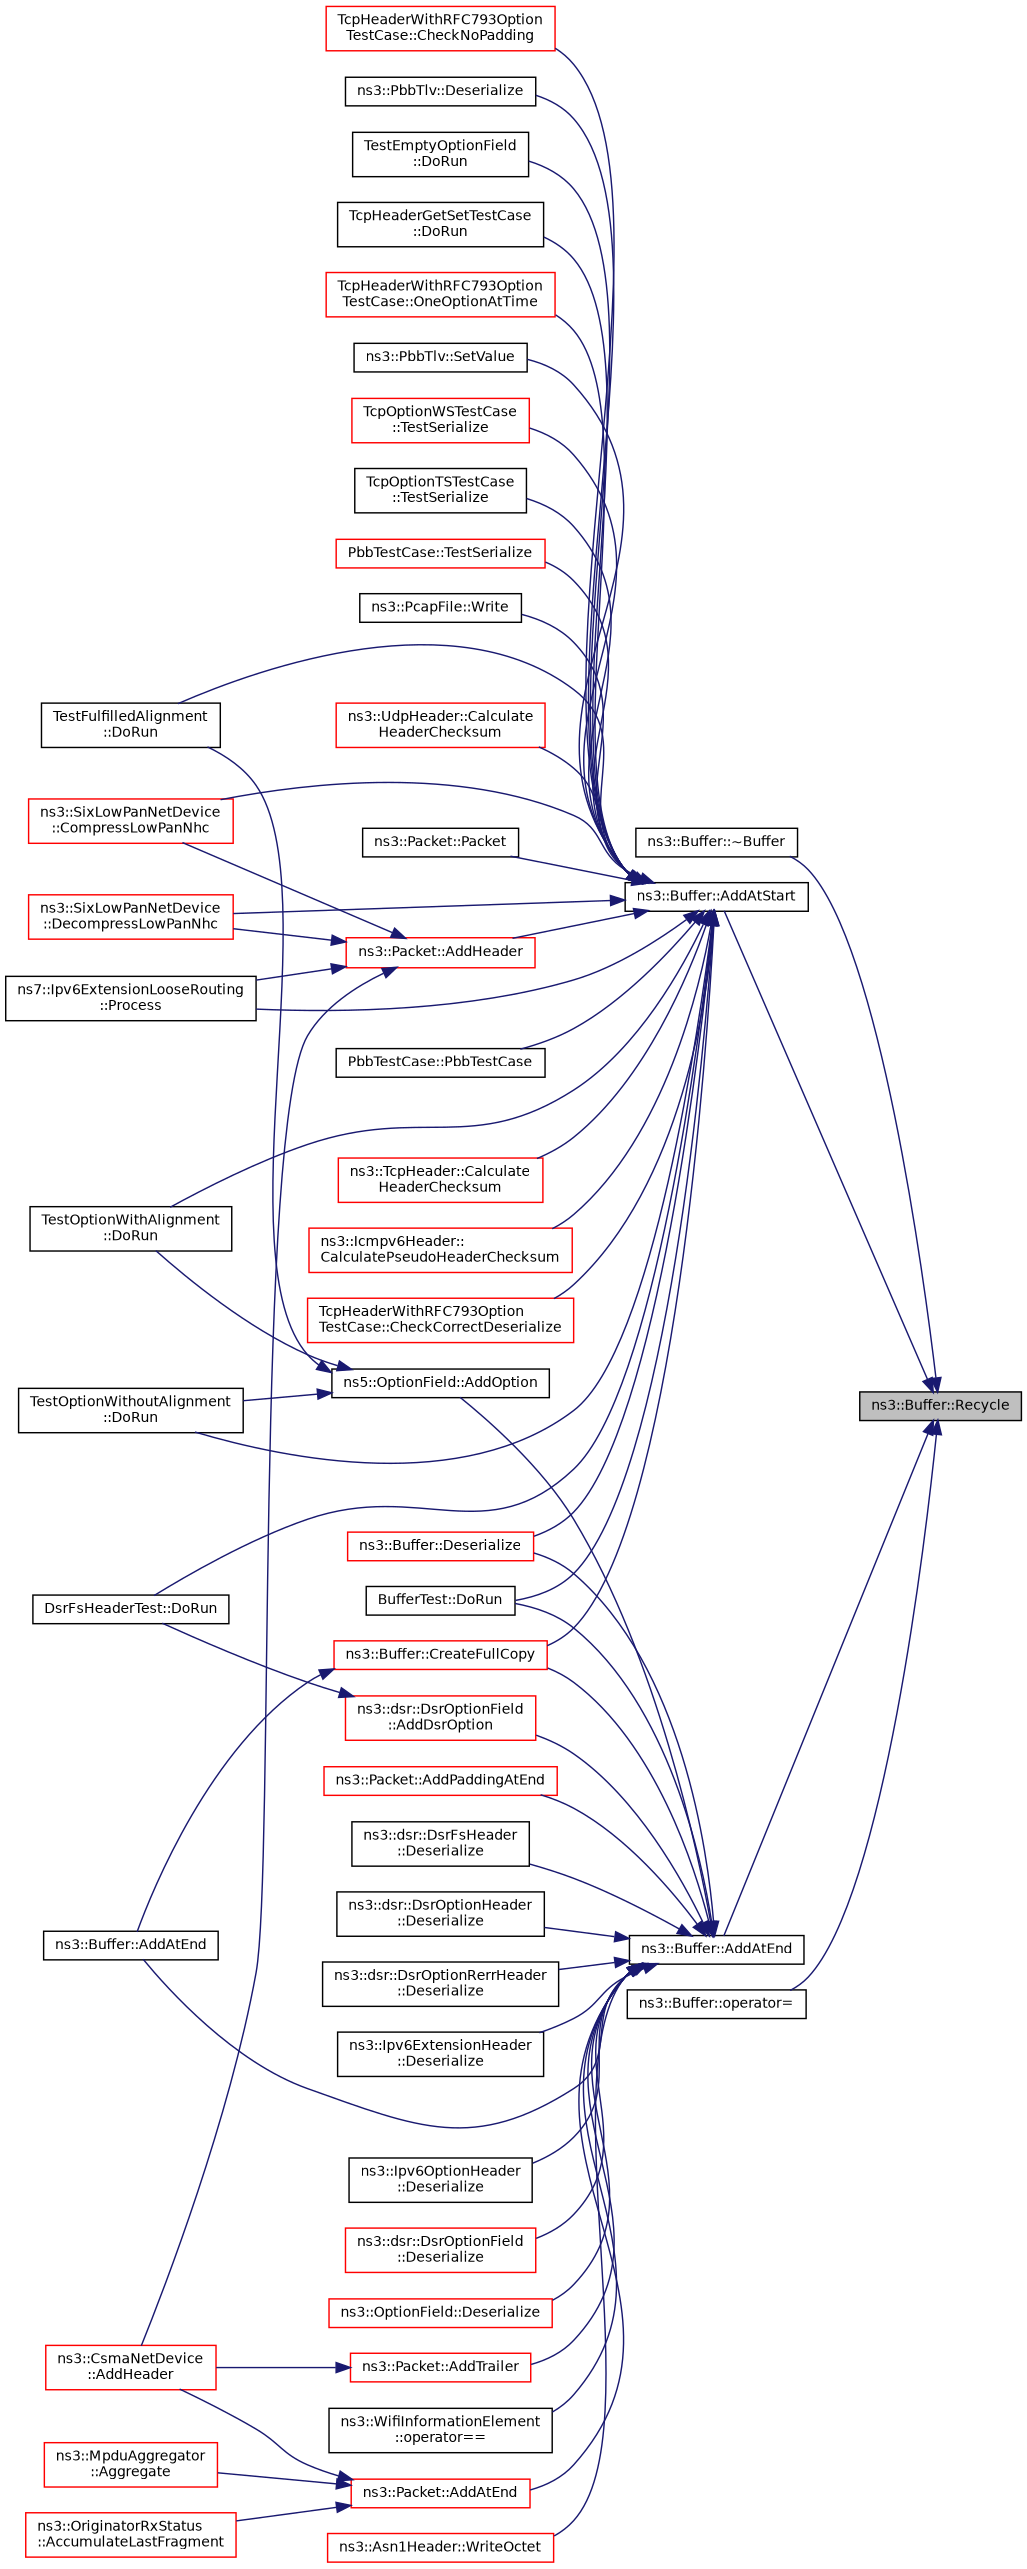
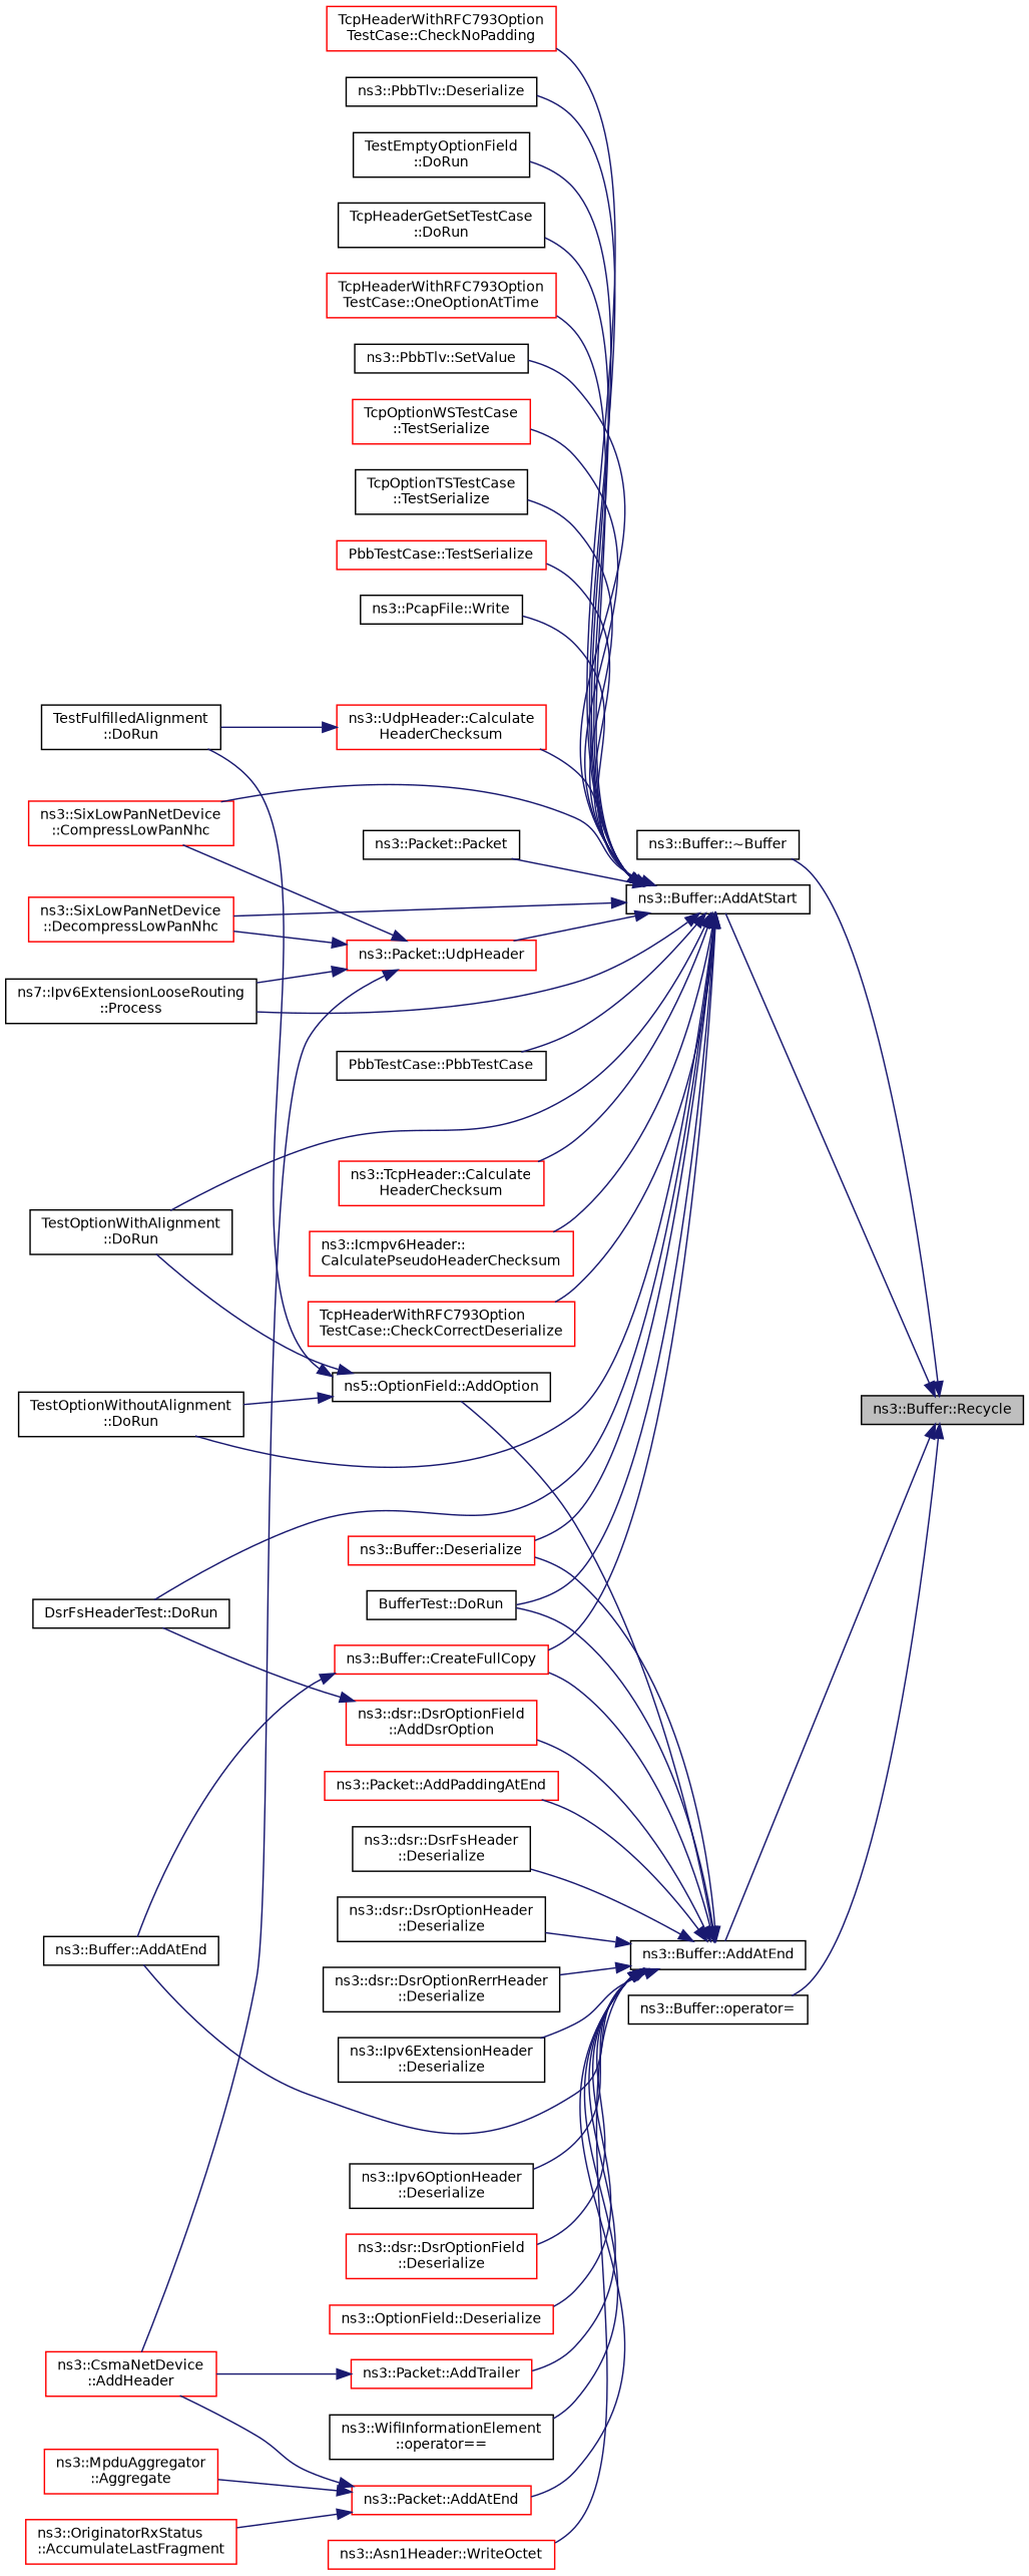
  digraph {
    rankdir=RL
    node [color=black fillcolor=white fontname=Helvetica fontsize=10 shape=record style=filled]
    edge [color=midnightblue dir=back fontname=Helvetica fontsize=10 labelfontname=Helvetica labelfontsize=10 style=solid]
    n1 [fillcolor=grey75 fontcolor=black height=0.2 label="ns3::Buffer::Recycle" width=0.4]
    n2 [height=0.2 label="ns3::Buffer::~Buffer" width=0.4]
    n3 [height=0.2 label="ns3::Buffer::AddAtEnd" width=0.4]
    n4 [height=0.2 label="ns3::Buffer::AddAtStart" width=0.4]
    n5 [height=0.2 label="ns3::Buffer::operator=" width=0.4]
    n6 [height=0.2 label="ns3::Buffer::AddAtEnd" width=0.4]
    n7 [color=red height=0.2 label="ns3::Packet::AddAtEnd" width=0.4]
    n8 [color=red height=0.2 label="ns3::dsr::DsrOptionField\l::AddDsrOption" width=0.4]
    n9 [height=0.2 label="ns5::OptionField::AddOption" width=0.4]
    n10 [color=red height=0.2 label="ns3::Packet::AddPaddingAtEnd" width=0.4]
    n11 [color=red height=0.2 label="ns3::Packet::AddTrailer" width=0.4]
    n12 [color=red height=0.2 label="ns3::Buffer::CreateFullCopy" width=0.4]
    n13 [height=0.2 label="ns3::dsr::DsrFsHeader\l::Deserialize" width=0.4]
    n14 [height=0.2 label="ns3::dsr::DsrOptionHeader\l::Deserialize" width=0.4]
    n15 [height=0.2 label="ns3::dsr::DsrOptionRerrHeader\l::Deserialize" width=0.4]
    n16 [height=0.2 label="ns3::Ipv6ExtensionHeader\l::Deserialize" width=0.4]
    n17 [height=0.2 label="ns3::Ipv6OptionHeader\l::Deserialize" width=0.4]
    n18 [color=red height=0.2 label="ns3::dsr::DsrOptionField\l::Deserialize" width=0.4]
    n19 [color=red height=0.2 label="ns3::OptionField::Deserialize" width=0.4]
    n20 [color=red height=0.2 label="ns3::Buffer::Deserialize" width=0.4]
    n21 [height=0.2 label="BufferTest::DoRun" width=0.4]
    n22 [height=0.2 label="ns3::WifiInformationElement\l::operator==" width=0.4]
    n23 [color=red height=0.2 label="ns3::Asn1Header::WriteOctet" width=0.4]
    n24 [height=0.2 label="DsrFsHeaderTest::DoRun" width=0.4]
    n25 [height=0.2 label="TestOptionWithoutAlignment\l::DoRun" width=0.4]
    n26 [height=0.2 label="TestOptionWithAlignment\l::DoRun" width=0.4]
    n27 [height=0.2 label="TestFulfilledAlignment\l::DoRun" width=0.4]
    n28 [height=0.2 label="ns3::Packet::Packet" width=0.4]
    n29 [height=0.2 label="PbbTestCase::PbbTestCase" width=0.4]
-   n30 [color=red height=0.2 label="ns3::Packet::AddHeader" width=0.4]
+   n30 [color=red height=0.2 label="ns3::Packet::UdpHeader" width=0.4]
    n31 [color=red height=0.2 label="ns3::SixLowPanNetDevice\l::CompressLowPanNhc" width=0.4]
    n32 [color=red height=0.2 label="ns3::SixLowPanNetDevice\l::DecompressLowPanNhc" width=0.4]
    n33 [height=0.2 label="ns7::Ipv6ExtensionLooseRouting\l::Process" width=0.4]
    n34 [color=red height=0.2 label="ns3::TcpHeader::Calculate\lHeaderChecksum" width=0.4]
    n35 [color=red height=0.2 label="ns3::UdpHeader::Calculate\lHeaderChecksum" width=0.4]
    n36 [color=red height=0.2 label="ns3::Icmpv6Header::\lCalculatePseudoHeaderChecksum" width=0.4]
    n37 [color=red height=0.2 label="TcpHeaderWithRFC793Option\lTestCase::CheckCorrectDeserialize" width=0.4]
    n38 [color=red height=0.2 label="TcpHeaderWithRFC793Option\lTestCase::CheckNoPadding" width=0.4]
    n39 [height=0.2 label="ns3::PbbTlv::Deserialize" width=0.4]
    n40 [height=0.2 label="TestEmptyOptionField\l::DoRun" width=0.4]
    n41 [height=0.2 label="TcpHeaderGetSetTestCase\l::DoRun" width=0.4]
    n42 [color=red height=0.2 label="TcpHeaderWithRFC793Option\lTestCase::OneOptionAtTime" width=0.4]
    n43 [height=0.2 label="ns3::PbbTlv::SetValue" width=0.4]
    n44 [color=red height=0.2 label="TcpOptionWSTestCase\l::TestSerialize" width=0.4]
    n45 [height=0.2 label="TcpOptionTSTestCase\l::TestSerialize" width=0.4]
    n46 [color=red height=0.2 label="PbbTestCase::TestSerialize" width=0.4]
    n47 [height=0.2 label="ns3::PcapFile::Write" width=0.4]
    n48 [color=red height=0.2 label="ns3::OriginatorRxStatus\l::AccumulateLastFragment" width=0.4]
    n49 [color=red height=0.2 label="ns3::CsmaNetDevice\l::AddHeader" width=0.4]
    n50 [color=red height=0.2 label="ns3::MpduAggregator\l::Aggregate" width=0.4]
    n1 -> n2
    n1 -> n3
    n1 -> n4
    n1 -> n5
    n3 -> n6
    n3 -> n7
    n3 -> n8
    n3 -> n9
    n3 -> n10
    n3 -> n11
    n3 -> n12
    n3 -> n13
    n3 -> n14
    n3 -> n15
    n3 -> n16
    n3 -> n17
    n3 -> n18
    n3 -> n19
    n3 -> n20
    n3 -> n21
    n3 -> n22
    n3 -> n23
    n4 -> n12
    n4 -> n20
    n4 -> n21
    n4 -> n24
    n4 -> n25
    n4 -> n26
-   n4 -> n27
+   n35 -> n27
    n4 -> n28
    n4 -> n29
    n4 -> n30
    n4 -> n31
    n4 -> n32
    n4 -> n33
    n4 -> n34
    n4 -> n35
    n4 -> n36
    n4 -> n37
    n4 -> n38
    n4 -> n39
    n4 -> n40
    n4 -> n41
    n4 -> n42
    n4 -> n43
    n4 -> n44
    n4 -> n45
    n4 -> n46
    n4 -> n47
    n7 -> n48
    n7 -> n49
    n7 -> n50
    n8 -> n24
    n9 -> n25
    n9 -> n26
    n9 -> n27
    n11 -> n49
    n12 -> n6
    n30 -> n31
    n30 -> n32
    n30 -> n33
    n30 -> n49
  }
